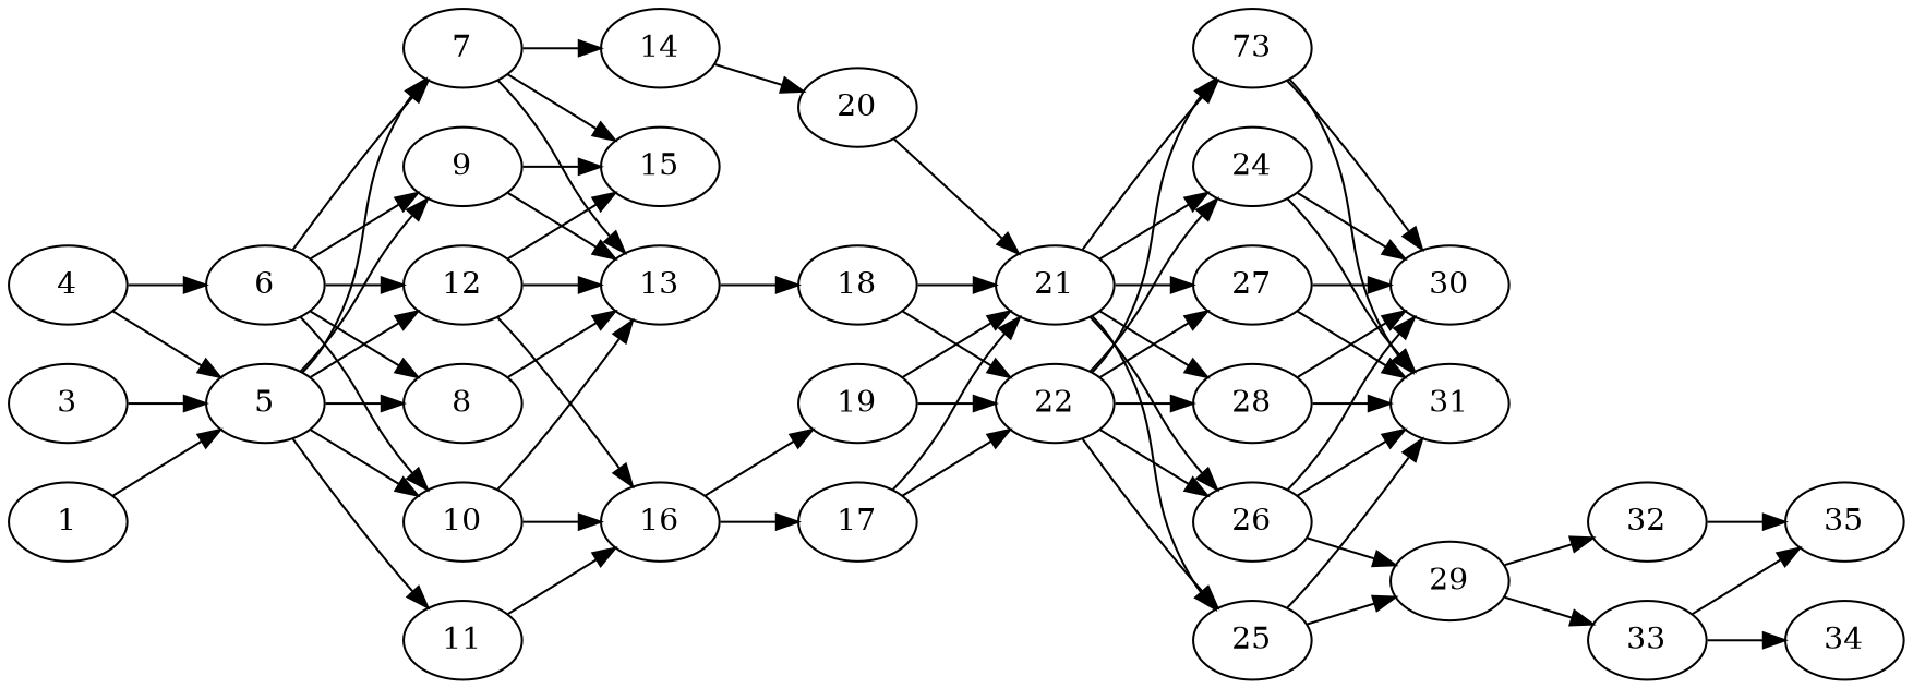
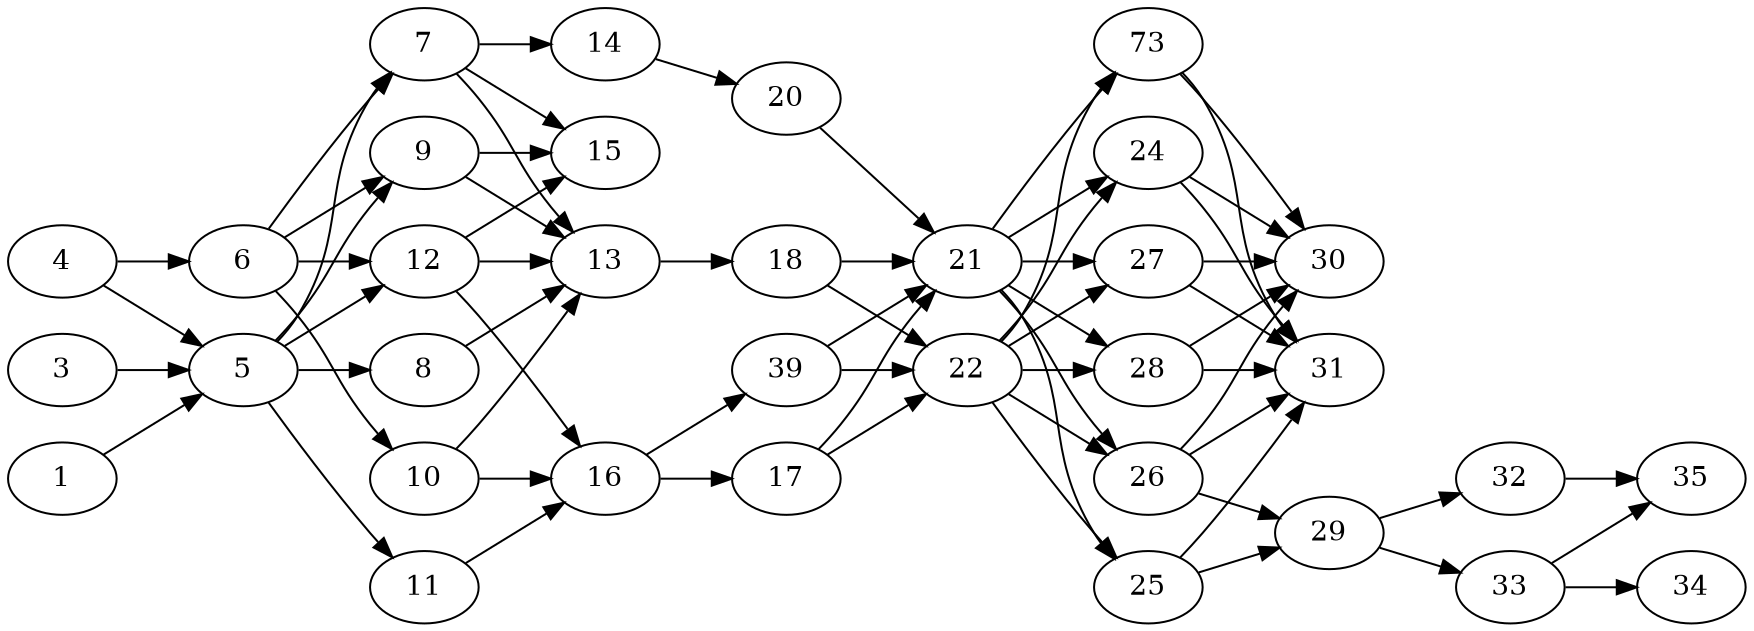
  digraph {
    rankdir=LR
    node [alpha=0.18]
    1 [alpha=0.04 expect_size=12308480]
    5 [alpha=0.10 expect_size=18157568]
    7 [alpha=0.03 expect_size=46326784]
    8 [expect_size=14146560]
    9 [alpha=0.19 expect_size=32821248]
    10 [alpha=0.20 expect_size=21299200]
    11 [alpha=0.01 expect_size=20303872]
    12 [alpha=0.17 expect_size=29560832]
    13 [alpha=0.14 expect_size=30016512]
    14 [alpha=0.08 expect_size=43144192]
    15 [alpha=0.17 expect_size=31539200]
    16 [alpha=0.14 expect_size=7112704]
    3 [alpha=0.06 expect_size=38390784]
    4 [alpha=0.15 expect_size=12305408]
    6 [alpha=0.19 expect_size=37382144]
    18 [alpha=0.04 expect_size=11225088]
    20 [alpha=0.17 expect_size=52001792]
    17 [expect_size=51341312]
-   19 [expect_size=6255616]
+   19 [expect_size=6255616 label=39]
    21 [expect_size=51038208]
    22 [alpha=0.08 expect_size=5871616]
    n22 [alpha=0.12 expect_size=46611456 label=73]
    24 [alpha=0.20 expect_size=32247808]
    25 [alpha=0.12 expect_size=51804160]
    26 [alpha=0.19 expect_size=45768704]
    27 [alpha=0.02 expect_size=32225280]
    28 [alpha=0.10 expect_size=28252160]
    30 [alpha=0.15 expect_size=34826240]
    31 [alpha=0.07 expect_size=27019264]
    29 [alpha=0.09 expect_size=38460416]
    32 [alpha=0.10 expect_size=22103040]
    33 [alpha=0.03 expect_size=41217024]
    35 [alpha=0.13 expect_size=22118400]
    34 [alpha=0.13 expect_size=23139328]
    1 -> 5
    5 -> 7
    5 -> 8
    5 -> 9
-   5 -> 10
    5 -> 11
    5 -> 12
    7 -> 13
    7 -> 14
    7 -> 15
    8 -> 13
    9 -> 13
    9 -> 15
    10 -> 13
    10 -> 16
    11 -> 16
    12 -> 13
    12 -> 15
    12 -> 16
    13 -> 18
    14 -> 20
    16 -> 17
    16 -> 19
    3 -> 5
    4 -> 5
    4 -> 6
    6 -> 7
-   6 -> 8
    6 -> 9
    6 -> 10
    6 -> 12
    18 -> 21
    18 -> 22
    20 -> 21
    17 -> 21
    17 -> 22
    19 -> 21
    19 -> 22
    21 -> n22
    21 -> 24
    21 -> 25
    21 -> 26
    21 -> 27
    21 -> 28
    22 -> n22
    22 -> 24
    22 -> 25
    22 -> 26
    22 -> 27
    22 -> 28
    n22 -> 30
    n22 -> 31
    24 -> 30
    24 -> 31
    25 -> 31
    25 -> 29
    26 -> 30
    26 -> 31
    26 -> 29
    27 -> 30
    27 -> 31
    28 -> 30
    28 -> 31
    29 -> 32
    29 -> 33
    32 -> 35
    33 -> 35
    33 -> 34
  }
